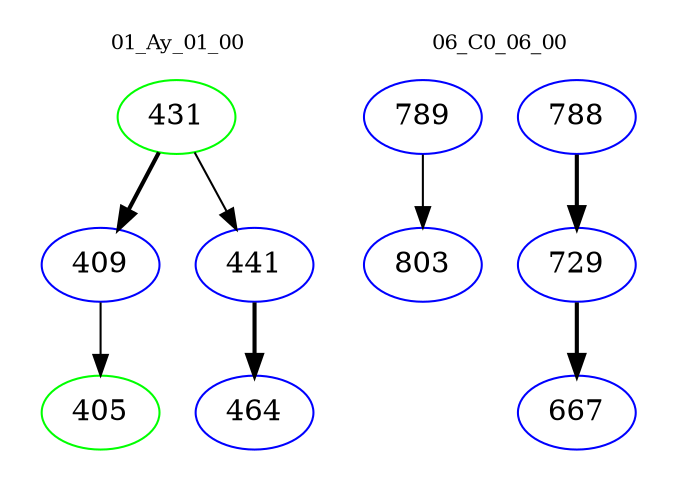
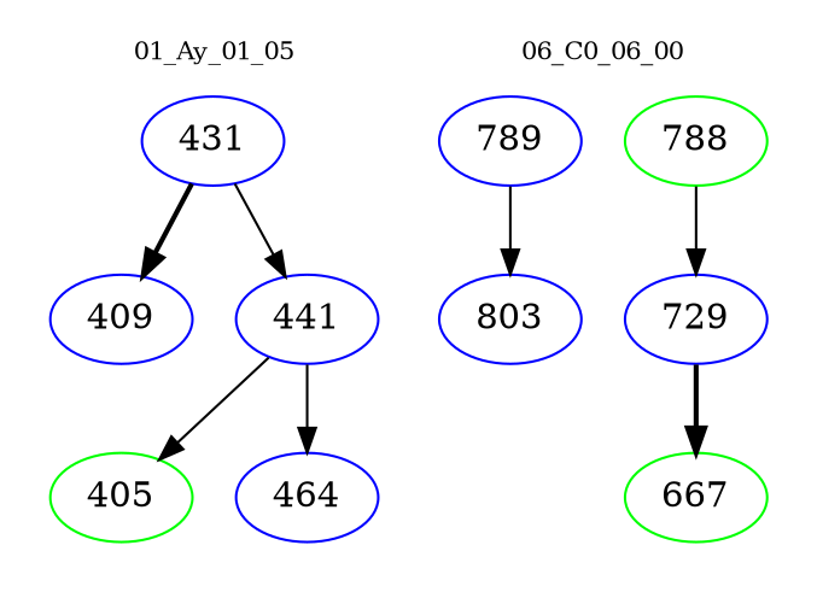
  digraph {
    node [color=blue]
    edge [color=black style=solid]
-   n1 [color=green label=431]
+   n1 [label=431]
    n2 [label=409]
    n3 [label=441]
    n4 [color=green label=405]
    n5 [label=464]
-   n6 [label=788]
+   n6 [color=green label=788]
    n7 [label=729]
    n8 [label=789]
-   n9 [label=667]
+   n9 [color=green label=667]
    n10 [label=803]
    subgraph cluster_1 {
      color=white
      fontsize=10
-     label="01_Ay_01_00"
+     label="01_Ay_01_05"
      n1
      n2
      n3
      n4
      n5
    }
    subgraph cluster_2 {
      color=white
      fontsize=10
      label="06_C0_06_00"
      n6
      n7
      n8
      n9
      n10
    }
    n1 -> n2 [style=bold]
    n1 -> n3
-   n2 -> n4
-   n3 -> n5 [style=bold]
-   n6 -> n7 [style=bold]
+   n3 -> n4
+   n3 -> n5
+   n6 -> n7
    n7 -> n9 [style=bold]
    n8 -> n10
  }
